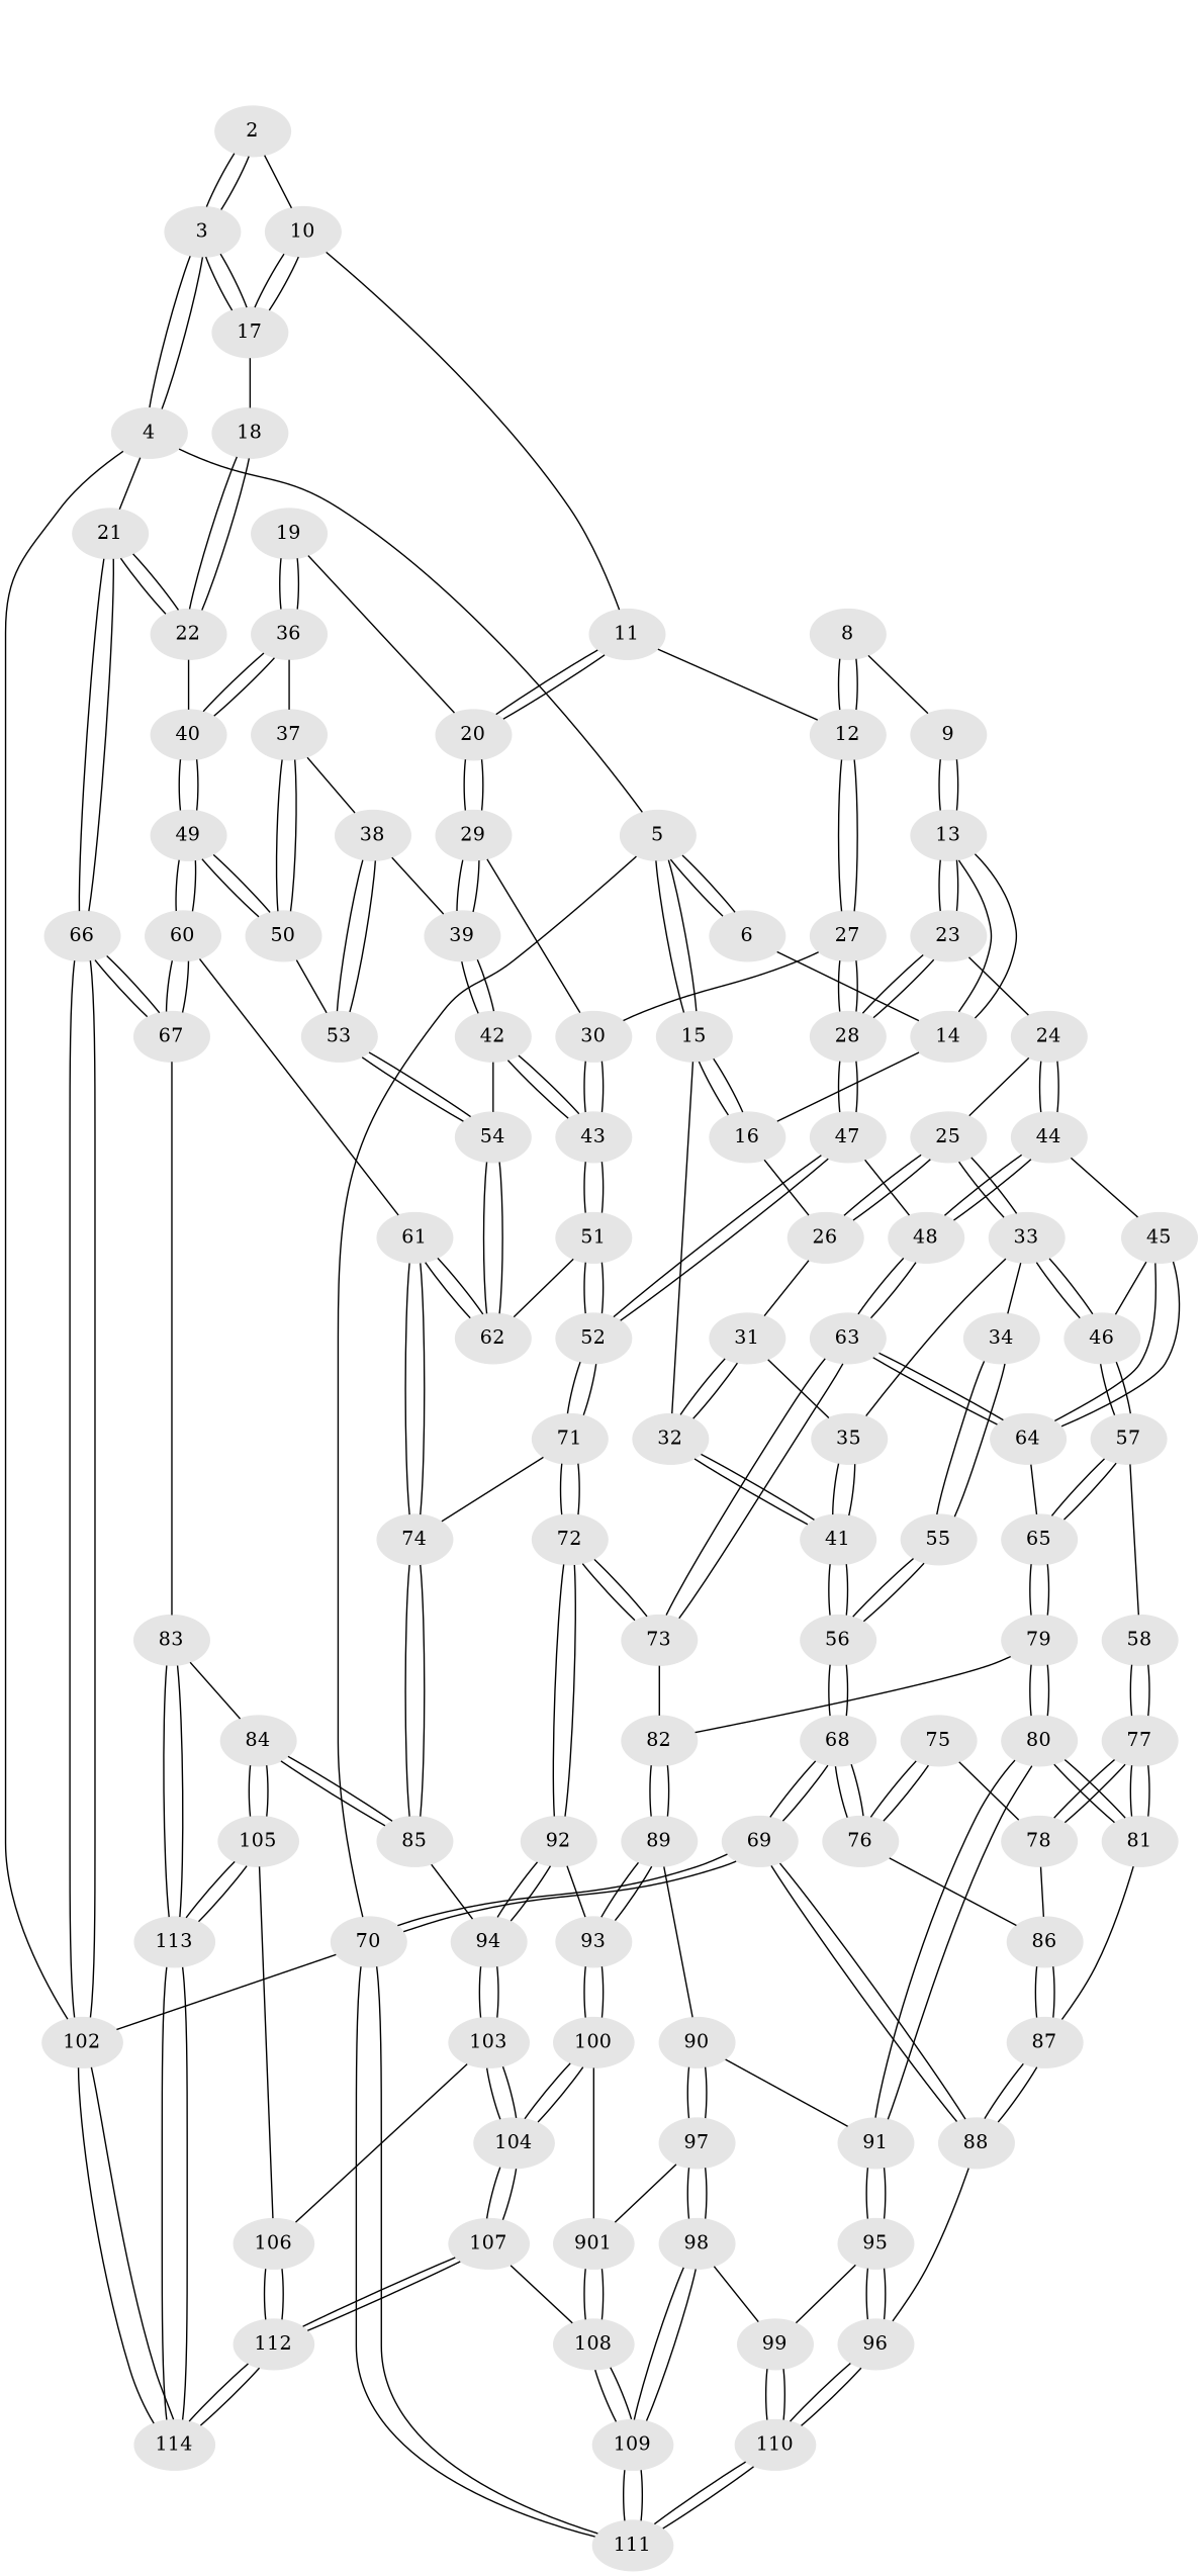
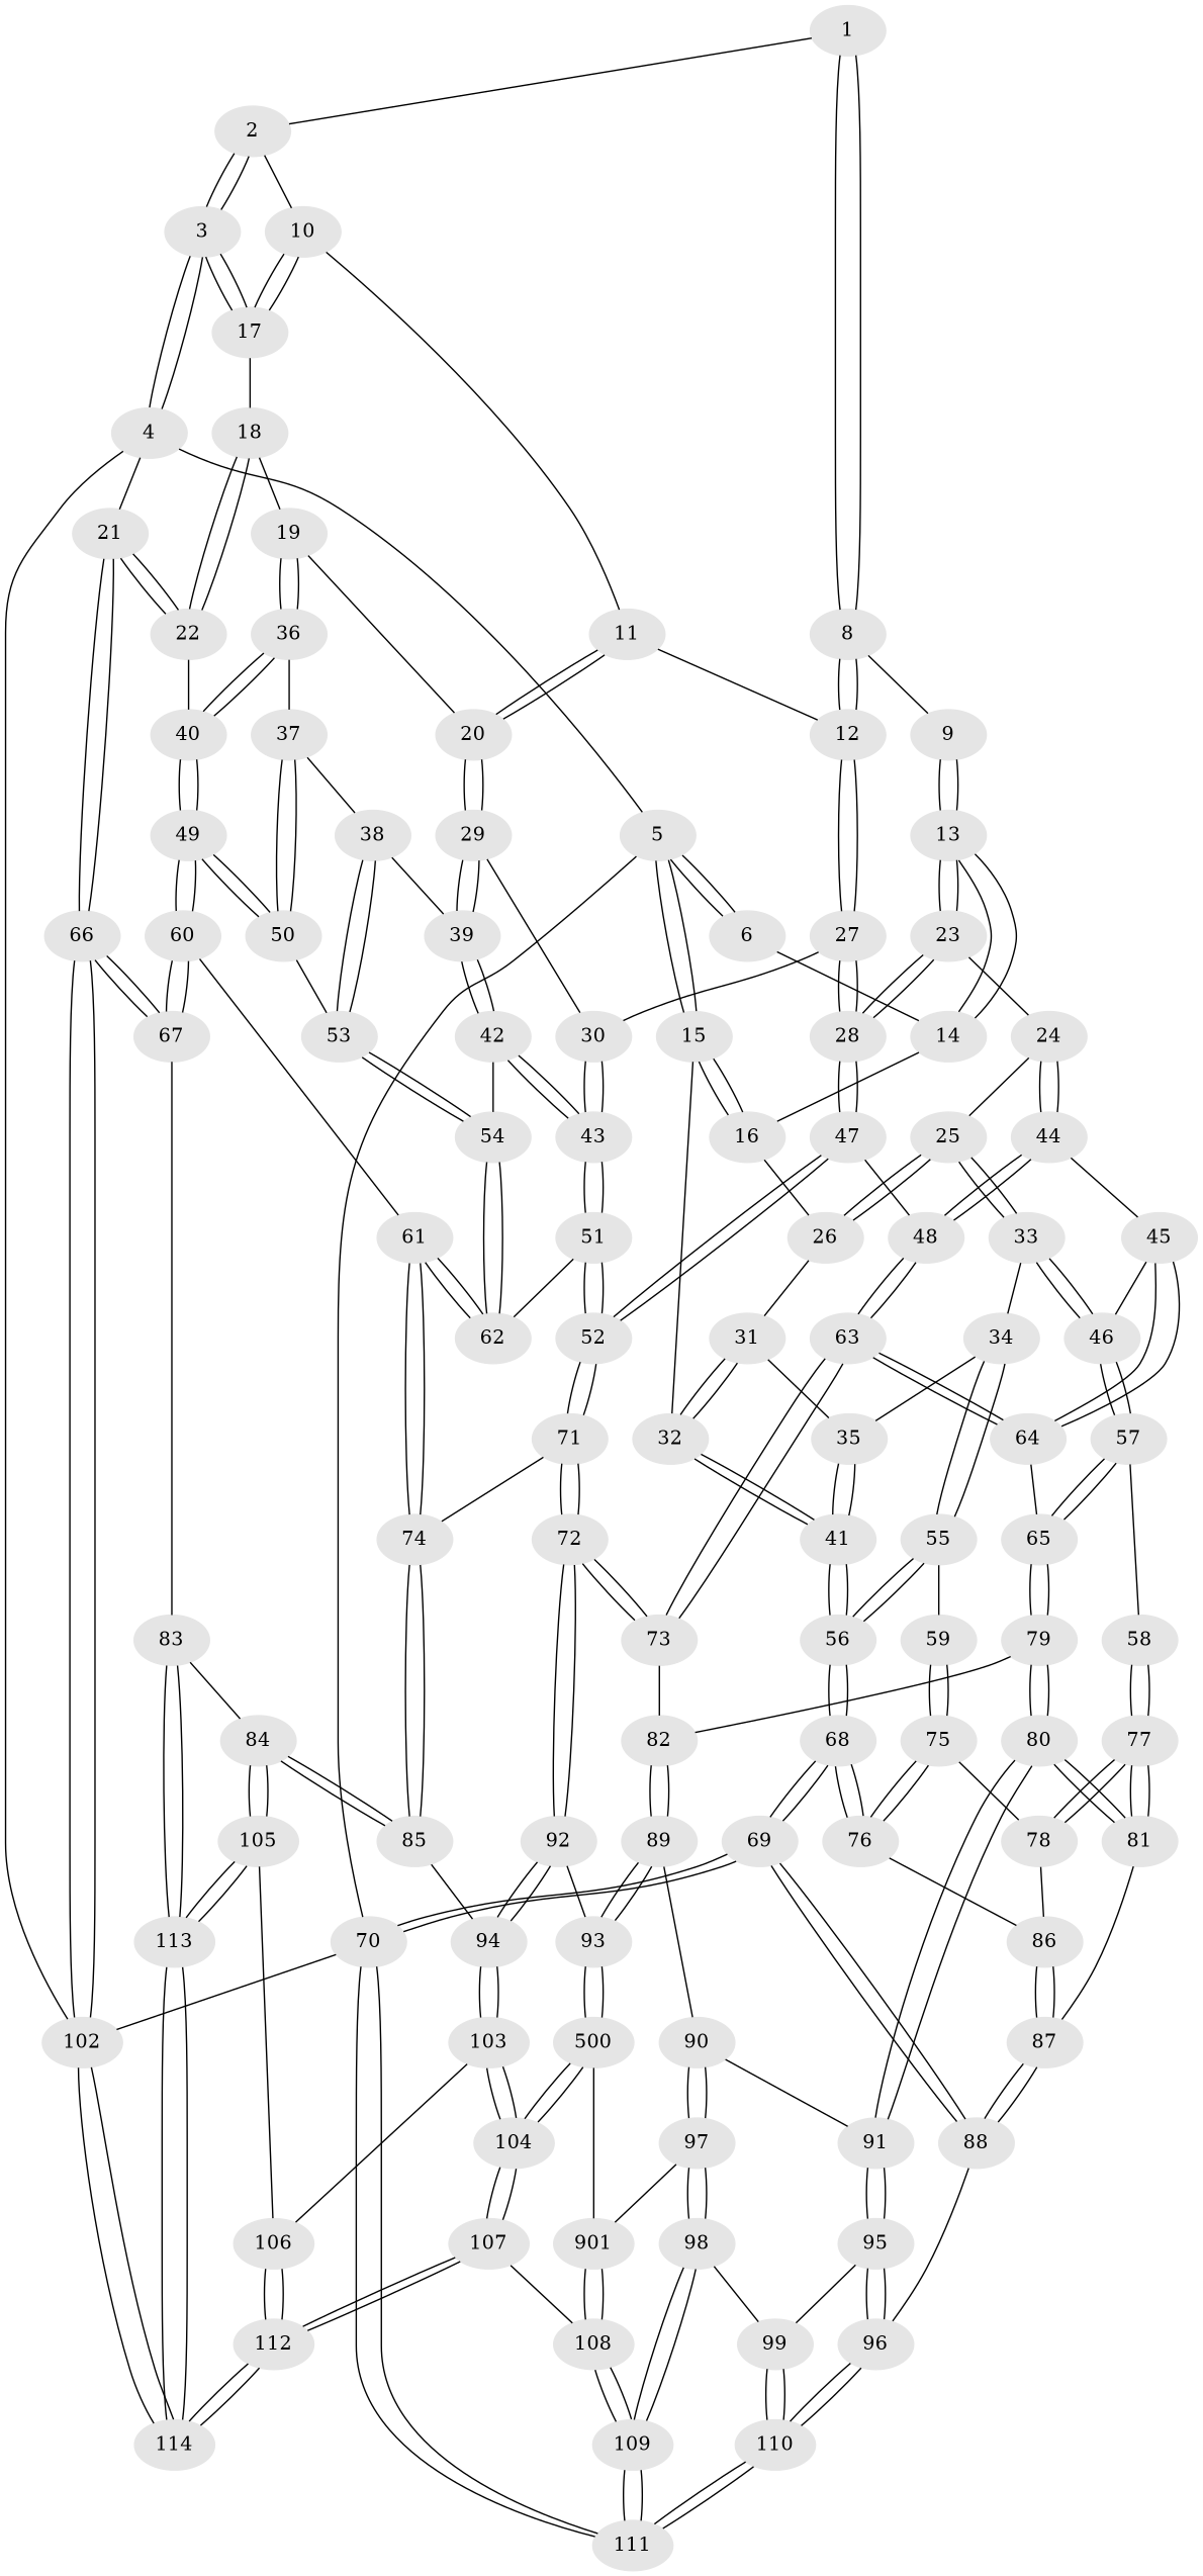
  graph {
    node [color=gray90 style=filled]
+   1
    2
    8
    3
    10
    9
    12
    4
    17
    11
    5
    21
    102
    18
    6
    15
    70
    22
    66
    114
    14
    16
    32
    111
    13
    27
    23
    20
    29
    28
    30
    24
    26
    41
    31
    19
    36
    40
    37
    39
    67
    49
    25
    44
    47
    33
    45
    48
    34
    46
    35
    43
    52
    42
    51
    56
    55
    57
+   59
    38
    50
    53
    54
    60
    68
    62
    64
    63
    65
    58
    71
    73
    61
    74
    72
    75
    69
    76
    77
    79
    78
    81
    83
    85
    82
    80
    84
    113
    88
    86
    96
    92
    94
    93
    89
    87
    91
    95
    90
    105
    106
    103
    110
    97
-   100
+   100 [label=500]
    98
    n107 [label=901]
    99
    104
    109
    108
    107
    112
+   1 -- 2
+   1 -- 8
+   1 -- 8
    2 -- 3
    2 -- 3
    2 -- 10
    8 -- 9
    8 -- 12
    8 -- 12
    3 -- 4
    3 -- 4
    3 -- 17
    3 -- 17
    10 -- 17
    10 -- 17
    10 -- 11
    9 -- 13
    9 -- 13
    12 -- 27
    12 -- 27
    4 -- 5
    4 -- 21
    4 -- 102
    17 -- 18
    11 -- 12
    11 -- 20
    11 -- 20
    5 -- 6
    5 -- 6
    5 -- 15
    5 -- 15
    5 -- 70
    21 -- 22
    21 -- 22
    21 -- 66
    21 -- 66
    102 -- 114
    102 -- 114
    18 -- 22
    18 -- 22
+   18 -- 19
    6 -- 14
    15 -- 16
    15 -- 16
    15 -- 32
    70 -- 102
    70 -- 111
    70 -- 111
    22 -- 40
    66 -- 102
    66 -- 102
    66 -- 67
    66 -- 67
    14 -- 16
    16 -- 26
    32 -- 41
    32 -- 41
    13 -- 14
    13 -- 14
    13 -- 23
    13 -- 23
    27 -- 28
    27 -- 28
    27 -- 30
    23 -- 28
    23 -- 28
    23 -- 24
    20 -- 29
    20 -- 29
    29 -- 30
    29 -- 39
    29 -- 39
    28 -- 47
    28 -- 47
    30 -- 43
    30 -- 43
    24 -- 25
    24 -- 44
    24 -- 44
    26 -- 31
    41 -- 56
    41 -- 56
    31 -- 32
    31 -- 32
    31 -- 35
    19 -- 20
    19 -- 36
    19 -- 36
    36 -- 40
    36 -- 40
    36 -- 37
    40 -- 49
    40 -- 49
    37 -- 38
    37 -- 50
    37 -- 50
    39 -- 42
    39 -- 42
    67 -- 83
    49 -- 50
    49 -- 50
    49 -- 60
    49 -- 60
    25 -- 26
    25 -- 26
    25 -- 33
    25 -- 33
    44 -- 45
    44 -- 48
    44 -- 48
    47 -- 48
    47 -- 52
    47 -- 52
    33 -- 34
    33 -- 46
    33 -- 46
    45 -- 46
    45 -- 64
    45 -- 64
    48 -- 63
    48 -- 63
-   33 -- 35
+   34 -- 35
    34 -- 55
    34 -- 55
    46 -- 57
    46 -- 57
    35 -- 41
    35 -- 41
    43 -- 51
    43 -- 51
    52 -- 71
    52 -- 71
    42 -- 43
    42 -- 43
    42 -- 54
    51 -- 52
    51 -- 52
    51 -- 62
    56 -- 68
    56 -- 68
    55 -- 56
    55 -- 56
+   55 -- 59
    57 -- 65
    57 -- 65
    57 -- 58
+   59 -- 75
+   59 -- 75
    38 -- 39
    38 -- 53
    38 -- 53
    50 -- 53
    53 -- 54
    53 -- 54
    54 -- 62
    54 -- 62
    60 -- 67
    60 -- 67
    60 -- 61
    68 -- 69
    68 -- 69
    68 -- 76
    68 -- 76
    64 -- 65
    63 -- 64
    63 -- 64
    63 -- 73
    63 -- 73
    65 -- 79
    65 -- 79
    58 -- 77
    58 -- 77
    71 -- 74
    71 -- 72
    71 -- 72
    73 -- 82
    61 -- 62
    61 -- 62
    61 -- 74
    61 -- 74
    74 -- 85
    74 -- 85
    72 -- 73
    72 -- 73
    72 -- 92
    72 -- 92
    75 -- 76
    75 -- 76
    75 -- 78
    69 -- 70
    69 -- 70
    69 -- 88
    69 -- 88
    76 -- 86
    77 -- 78
    77 -- 78
    77 -- 81
    77 -- 81
    79 -- 82
    79 -- 80
    79 -- 80
    78 -- 86
    81 -- 87
    83 -- 84
    83 -- 113
    83 -- 113
    85 -- 94
    82 -- 89
    82 -- 89
    80 -- 81
    80 -- 81
    80 -- 91
    80 -- 91
    84 -- 85
    84 -- 85
    84 -- 105
    84 -- 105
    113 -- 114
    113 -- 114
    88 -- 96
    86 -- 87
    86 -- 87
    96 -- 110
    96 -- 110
    92 -- 94
    92 -- 94
    92 -- 93
    94 -- 103
    94 -- 103
    93 -- 100
    93 -- 100
    89 -- 93
    89 -- 93
    89 -- 90
    87 -- 88
    87 -- 88
    91 -- 95
    91 -- 95
    95 -- 96
    95 -- 96
    95 -- 99
    90 -- 91
    90 -- 97
    90 -- 97
    105 -- 113
    105 -- 113
    105 -- 106
    106 -- 112
    106 -- 112
    103 -- 106
    103 -- 104
    103 -- 104
    110 -- 111
    110 -- 111
    97 -- 98
    97 -- 98
    97 -- n107
    100 -- n107
    100 -- 104
    100 -- 104
    98 -- 99
    98 -- 109
    98 -- 109
    n107 -- 108
    n107 -- 108
    99 -- 110
    99 -- 110
    104 -- 107
    104 -- 107
    109 -- 111
    109 -- 111
    108 -- 109
    108 -- 109
    107 -- 108
    107 -- 112
    107 -- 112
    112 -- 114
    112 -- 114
  }
